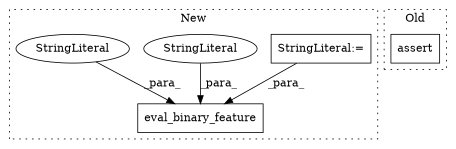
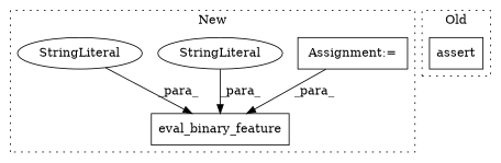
  digraph {
    node [a=32 shape=box]
    n1 [l="20,1" label=eval_binary_feature s="4367,4451"]
-   n2 [a=7 l=1 label="StringLiteral:=" s=4341]
+   n2 [a=7 l=1 label="Assignment:=" s=4341]
    n3 [a=45 l=3 label=StringLiteral s=4448 shape=ellipse]
    n4 [a=45 l=13 label=StringLiteral s=4399 shape=ellipse]
    n5 [l="12,1" label=assert s="3840,3894"]
    subgraph cluster_1 {
      label=New
      style=dotted
      n1
      n2
      n3
      n4
    }
    subgraph cluster_2 {
      label=Old
      style=dotted
      n5
    }
    n2 -> n1 [label=_para_]
    n3 -> n1 [label=_para_]
    n4 -> n1 [label=_para_]
  }
